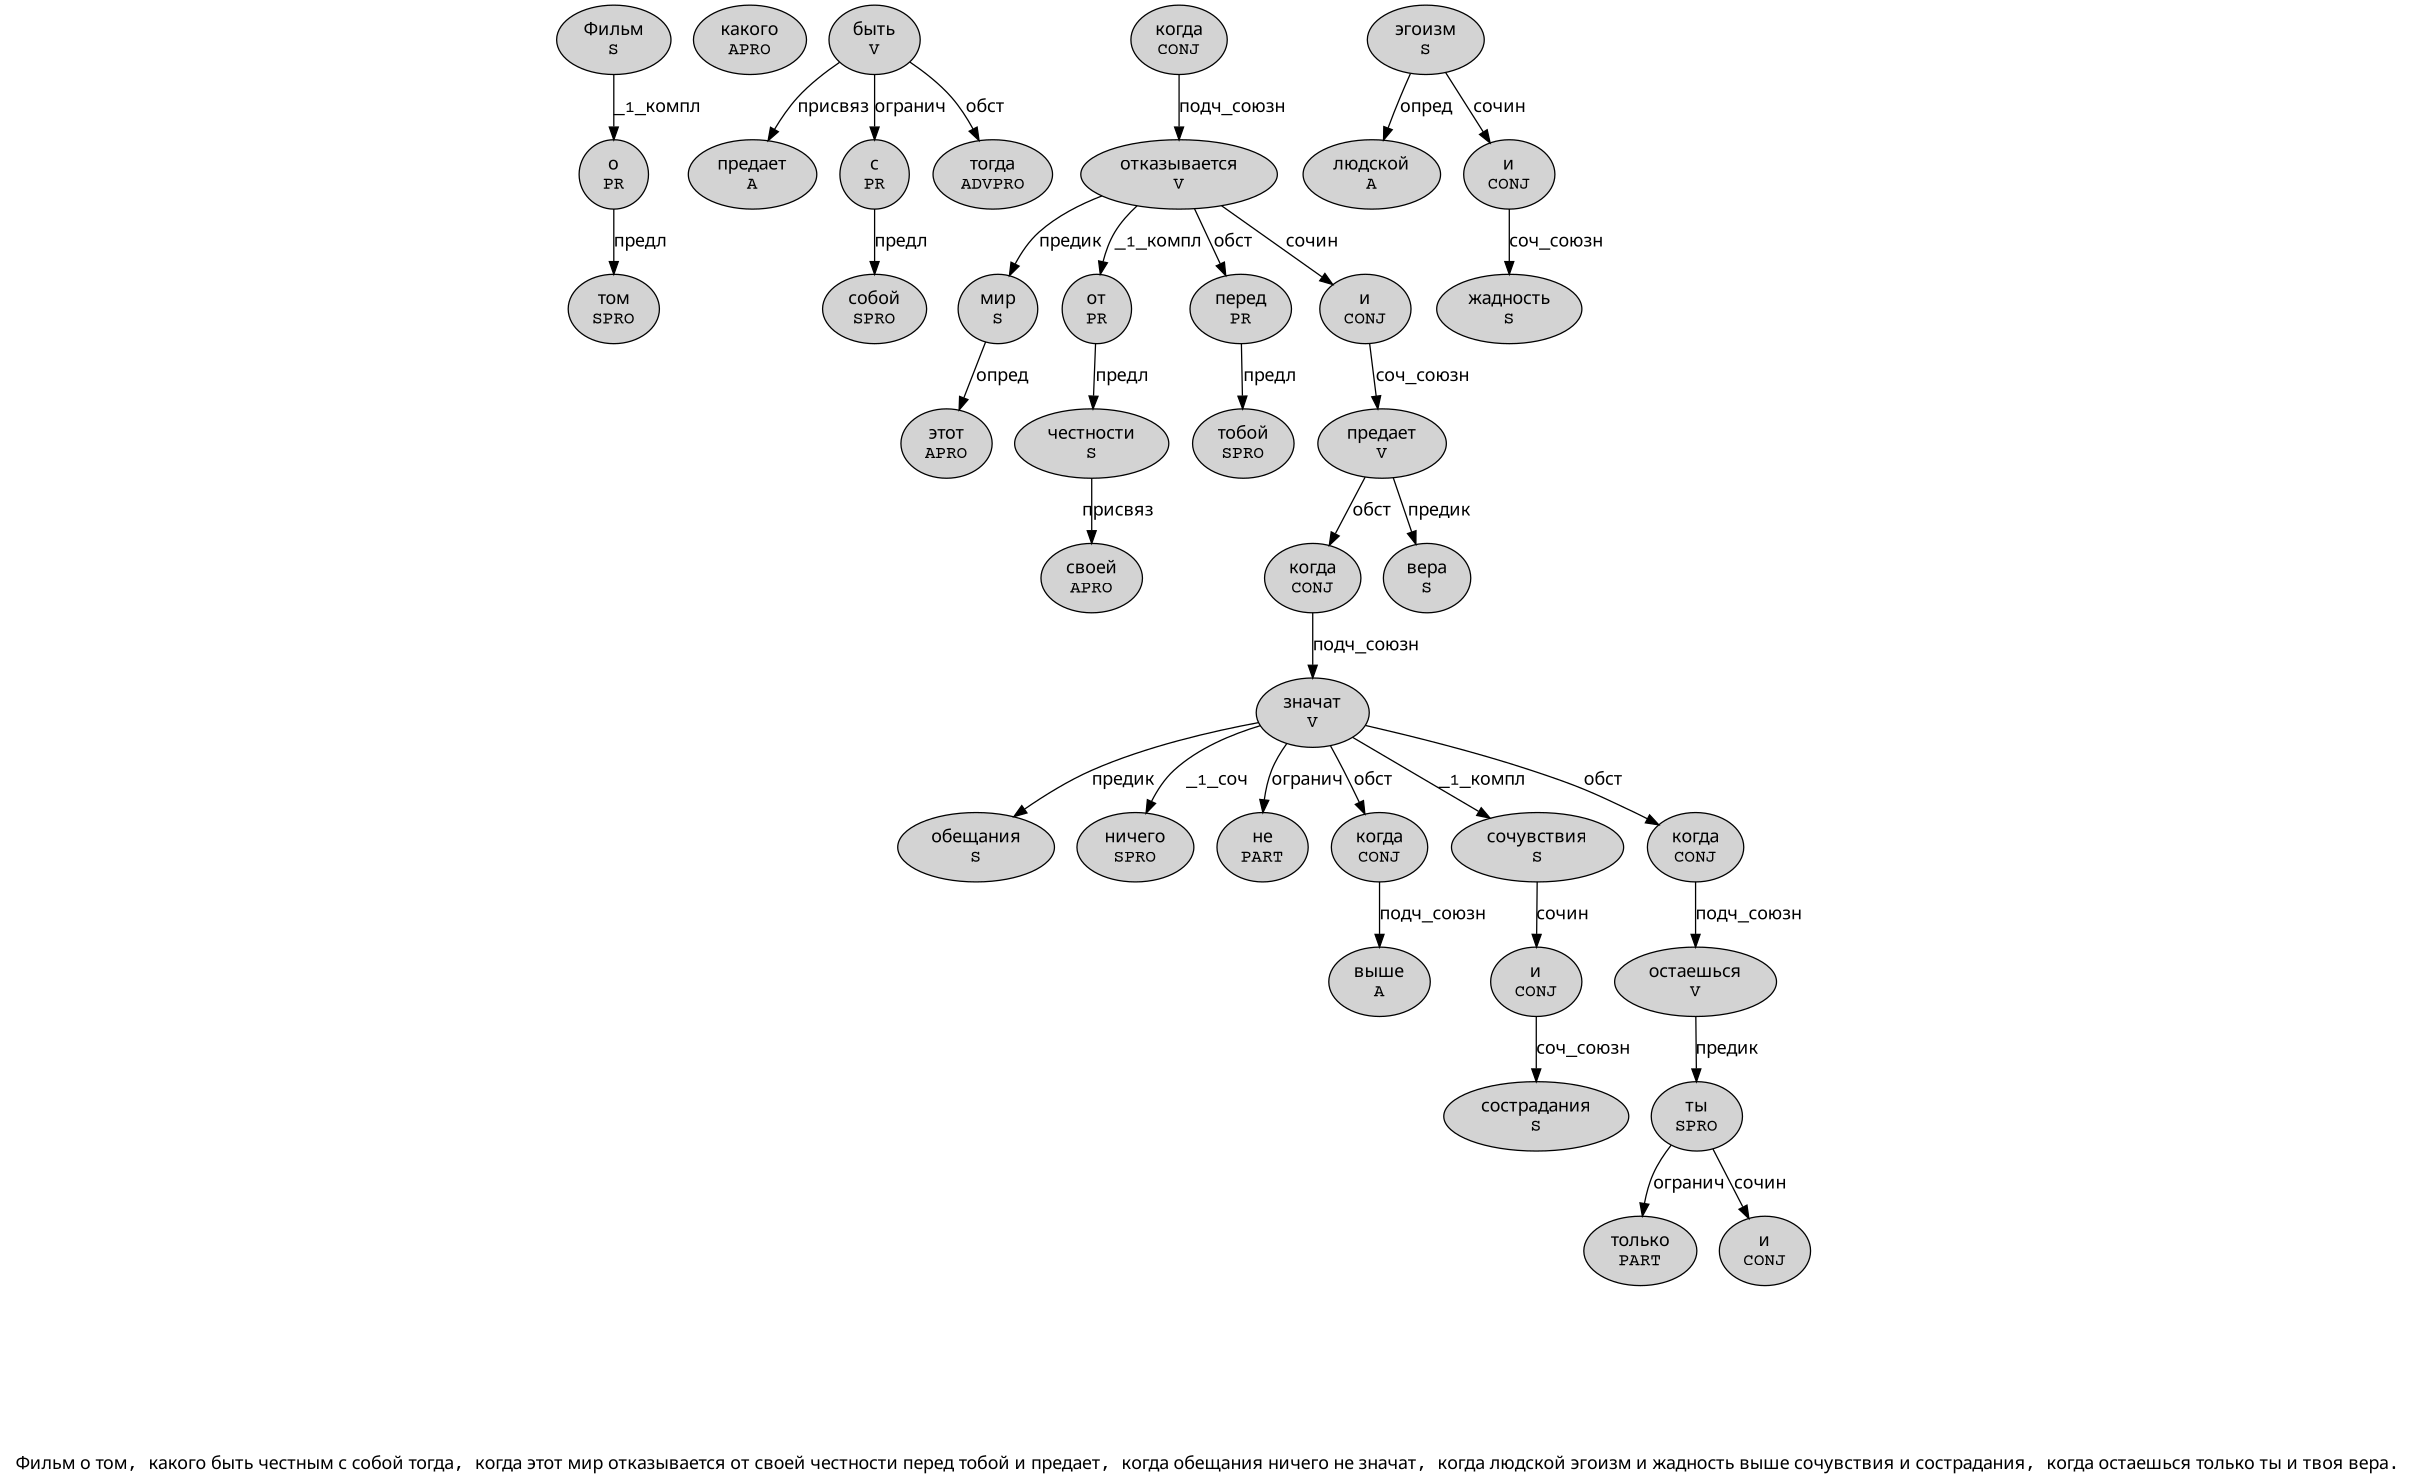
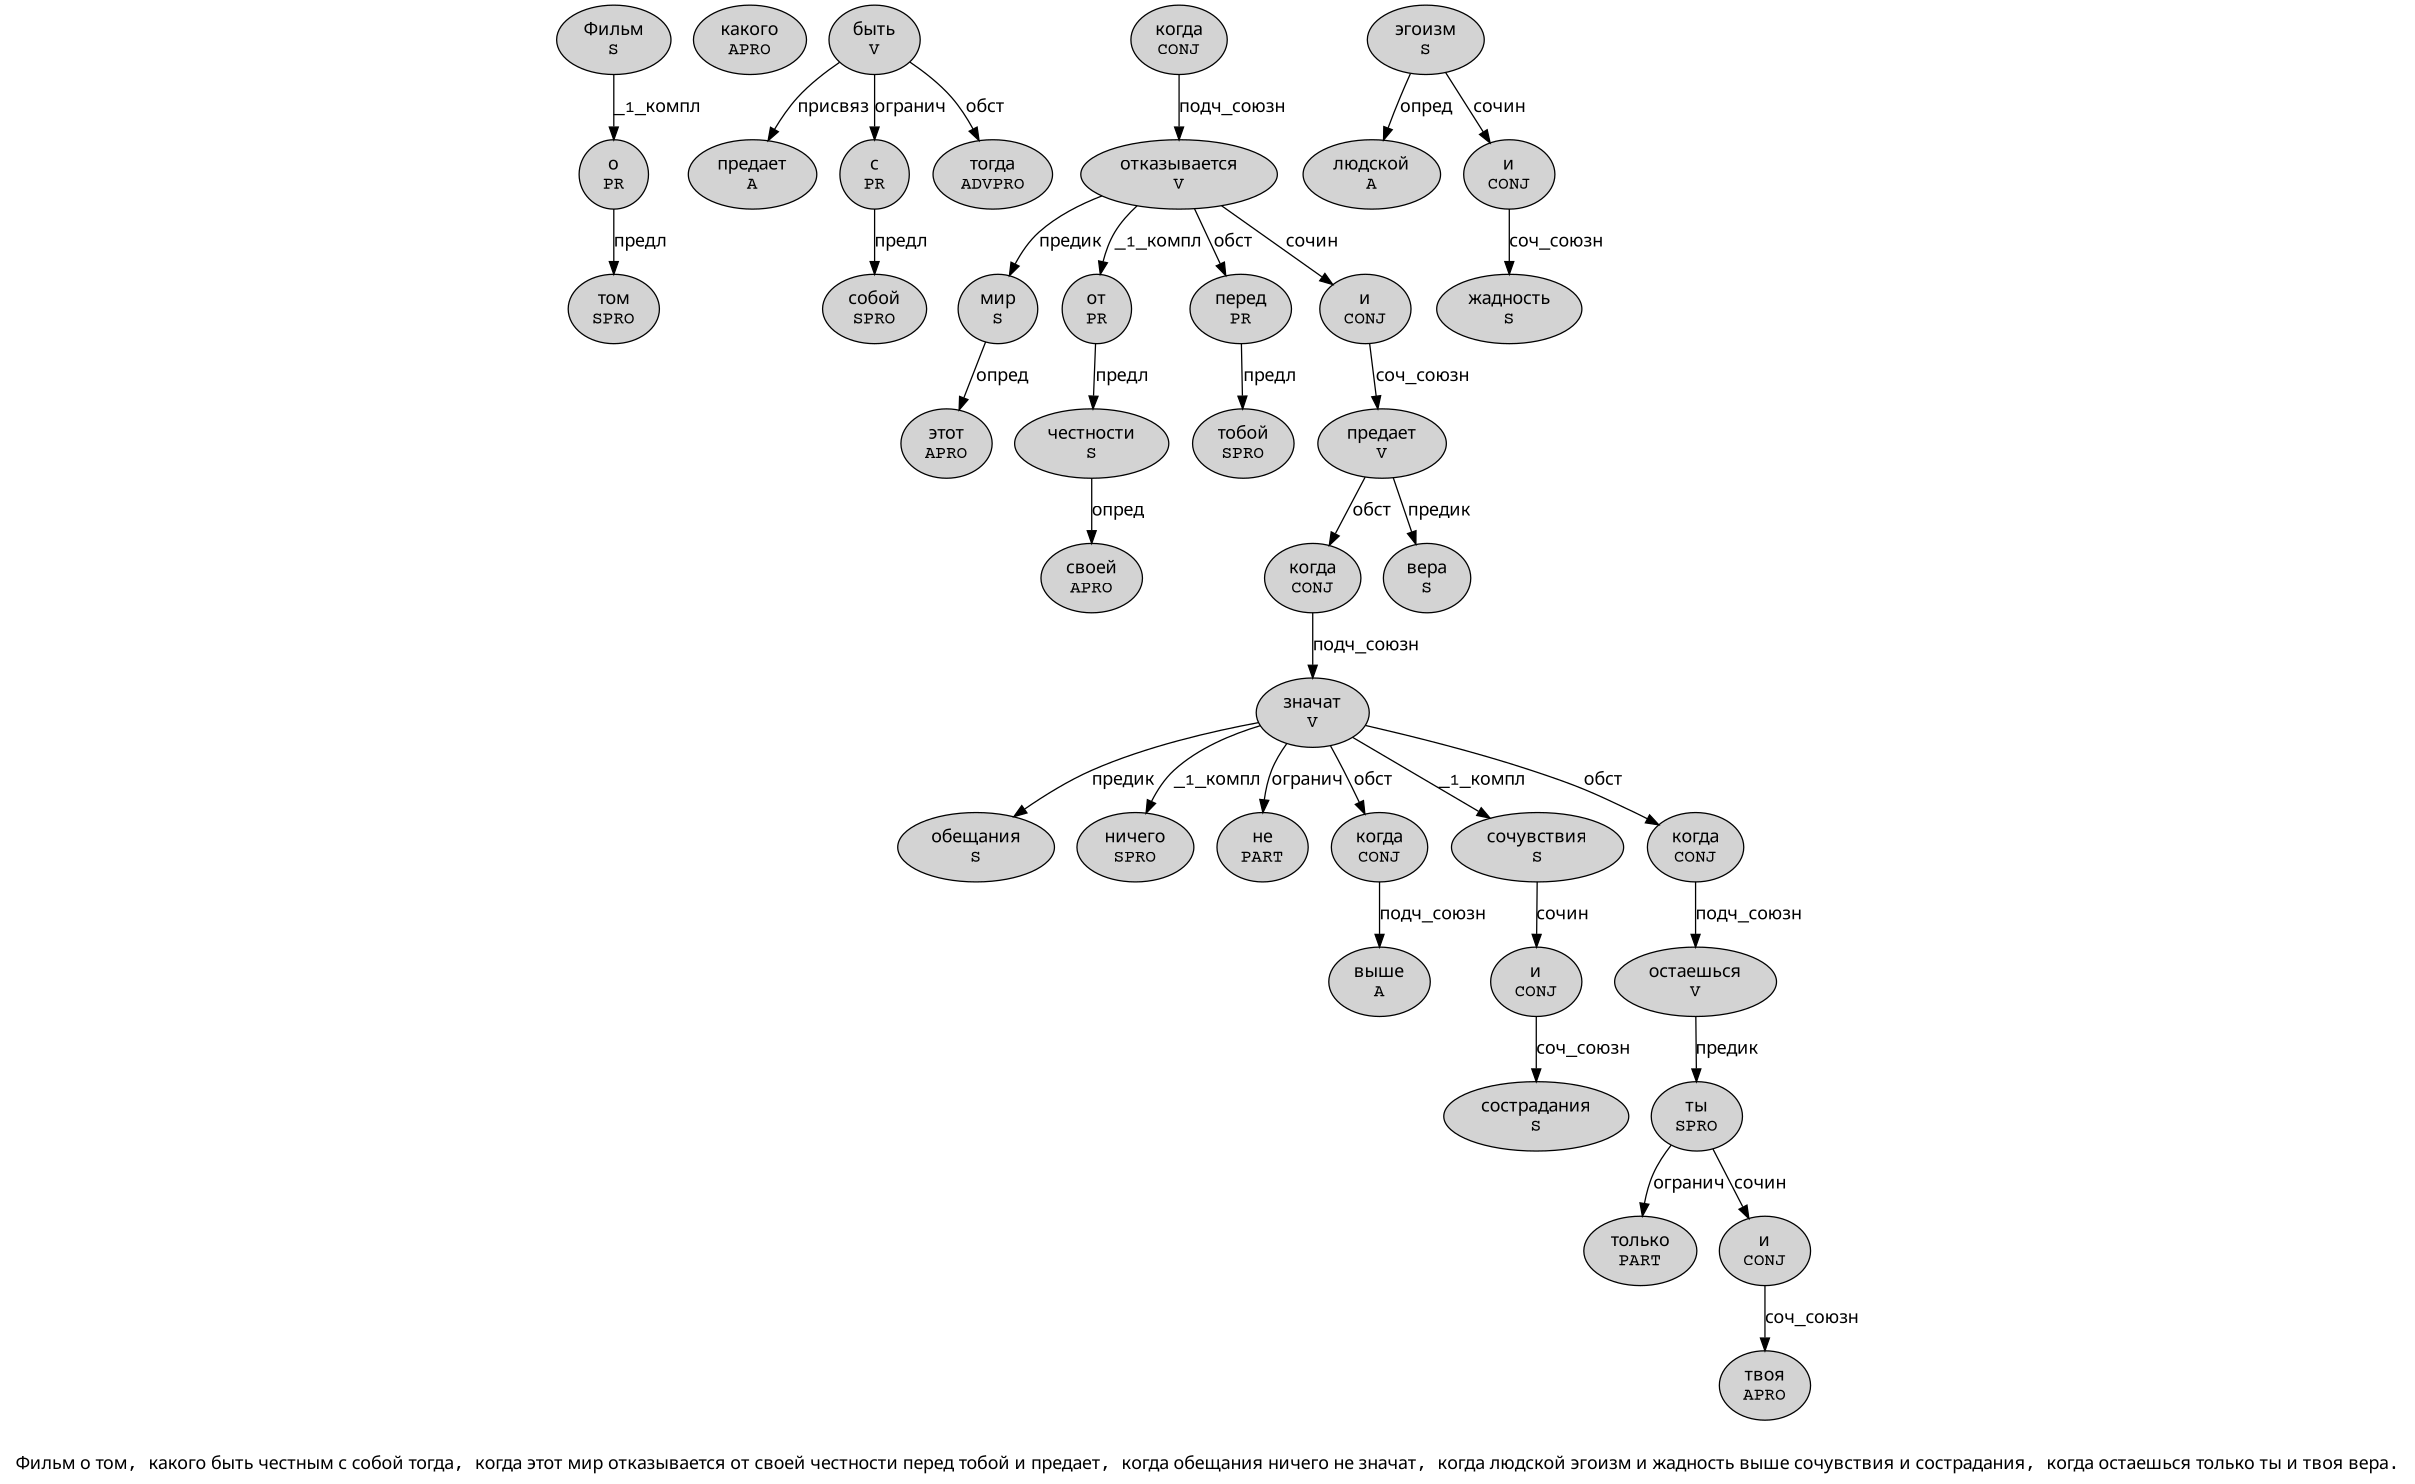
  digraph {
    fontname="Courier Prime"
    label="Фильм о том, какого быть честным с собой тогда, когда этот мир отказывается от своей честности перед тобой и предает, когда обещания ничего не значат, когда людской эгоизм и жадность выше сочувствия и сострадания, когда остаешься только ты и твоя вера."
    node [fillcolor=lightgray fontname="Courier Prime" penwidth=1 shape=ellipse style=filled]
    edge [fontname="Courier Prime"]
    n1 [label="Фильм\nS"]
    n2 [label="о\nPR"]
    n3 [label="том\nSPRO"]
    n4 [label="какого\nAPRO"]
    n5 [label="быть\nV"]
    n6 [label="предает\nA"]
    n7 [label="с\nPR"]
    n8 [label="тогда\nADVPRO"]
    n9 [label="собой\nSPRO"]
    n10 [label="когда\nCONJ"]
    n11 [label="отказывается\nV"]
    n12 [label="мир\nS"]
    n13 [label="от\nPR"]
    n14 [label="перед\nPR"]
    n15 [label="и\nCONJ"]
    n16 [label="этот\nAPRO"]
    n17 [label="честности\nS"]
    n18 [label="тобой\nSPRO"]
    n19 [label="предает\nV"]
    n20 [label="своей\nAPRO"]
    n21 [label="когда\nCONJ"]
    n22 [label="вера\nS"]
    n23 [label="значат\nV"]
    n24 [label="обещания\nS"]
    n25 [label="ничего\nSPRO"]
    n26 [label="не\nPART"]
    n27 [label="когда\nCONJ"]
    n28 [label="сочувствия\nS"]
    n29 [label="когда\nCONJ"]
    n30 [label="выше\nA"]
    n31 [label="и\nCONJ"]
    n32 [label="остаешься\nV"]
    n33 [label="людской\nA"]
    n34 [label="эгоизм\nS"]
    n35 [label="и\nCONJ"]
    n36 [label="жадность\nS"]
    n37 [label="сострадания\nS"]
    n38 [label="ты\nSPRO"]
    n39 [label="только\nPART"]
    n40 [label="и\nCONJ"]
+   n41 [label="твоя\nAPRO"]
    n1 -> n2 [label="_1_компл"]
    n2 -> n3 [label="предл"]
    n5 -> n6 [label="присвяз"]
    n5 -> n7 [label="огранич"]
    n5 -> n8 [label="обст"]
    n7 -> n9 [label="предл"]
    n10 -> n11 [label="подч_союзн"]
    n11 -> n12 [label="предик"]
    n11 -> n13 [label="_1_компл"]
    n11 -> n14 [label="обст"]
    n11 -> n15 [label="сочин"]
    n12 -> n16 [label="опред"]
    n13 -> n17 [label="предл"]
    n14 -> n18 [label="предл"]
    n15 -> n19 [label="соч_союзн"]
-   n17 -> n20 [label="присвяз"]
+   n17 -> n20 [label="опред"]
    n19 -> n21 [label="обст"]
    n19 -> n22 [label="предик"]
    n21 -> n23 [label="подч_союзн"]
    n23 -> n24 [label="предик"]
-   n23 -> n25 [label="_1_соч"]
+   n23 -> n25 [label="_1_компл"]
    n23 -> n26 [label="огранич"]
    n23 -> n27 [label="обст"]
    n23 -> n28 [label="_1_компл"]
    n23 -> n29 [label="обст"]
    n27 -> n30 [label="подч_союзн"]
    n28 -> n31 [label="сочин"]
    n29 -> n32 [label="подч_союзн"]
    n31 -> n37 [label="соч_союзн"]
    n32 -> n38 [label="предик"]
    n34 -> n33 [label="опред"]
    n34 -> n35 [label="сочин"]
    n35 -> n36 [label="соч_союзн"]
    n38 -> n39 [label="огранич"]
    n38 -> n40 [label="сочин"]
+   n40 -> n41 [label="соч_союзн"]
  }
